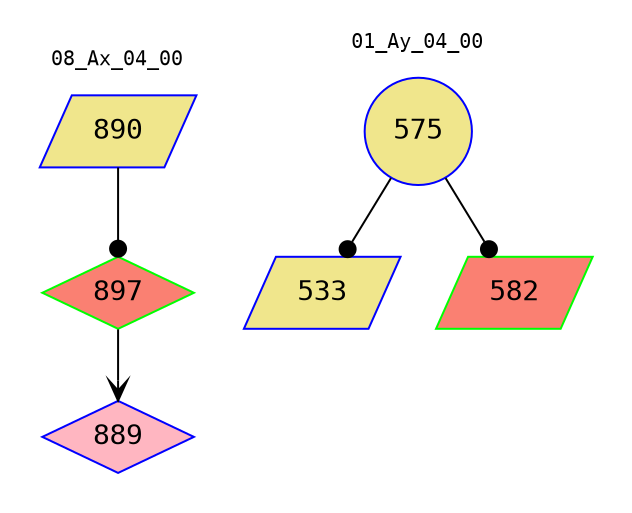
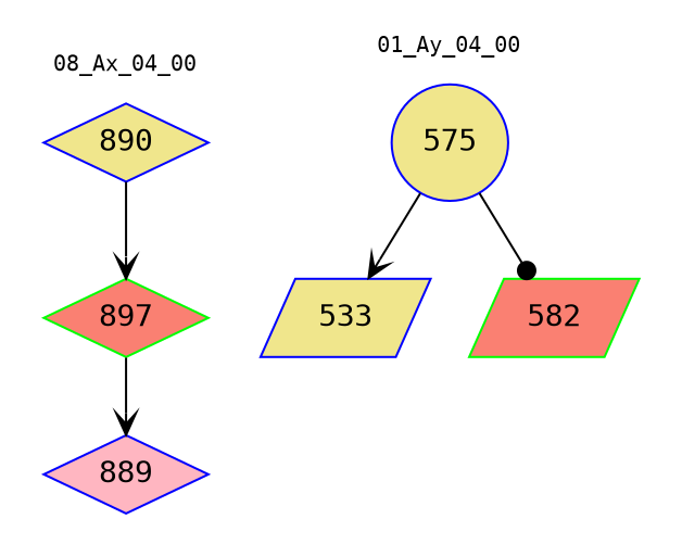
  digraph {
    fontname="DejaVu Sans Mono"
    node [color=blue fillcolor=khaki fontname="DejaVu Sans Mono" shape=parallelogram style=filled]
    edge [arrowhead=dot color=black fontname="DejaVu Sans Mono"]
-   n1 [label=890]
+   n1 [label=890 shape=diamond]
    n2 [fillcolor=lightpink label=889 shape=diamond]
    n3 [color=green fillcolor=salmon label=897 shape=diamond]
    n4 [label=575 shape=circle]
    n5 [label=533]
    n6 [color=green fillcolor=salmon label=582]
    subgraph cluster_1 {
      color=white
      fontsize=10
      label="08_Ax_04_00"
      n1
      n2
      n3
    }
    subgraph cluster_2 {
      color=white
      fontsize=10
      label="01_Ay_04_00"
      n4
      n5
      n6
    }
-   n1 -> n3
+   n1 -> n3 [arrowhead=vee]
    n3 -> n2 [arrowhead=vee]
-   n4 -> n5
+   n4 -> n5 [arrowhead=vee]
    n4 -> n6
  }
